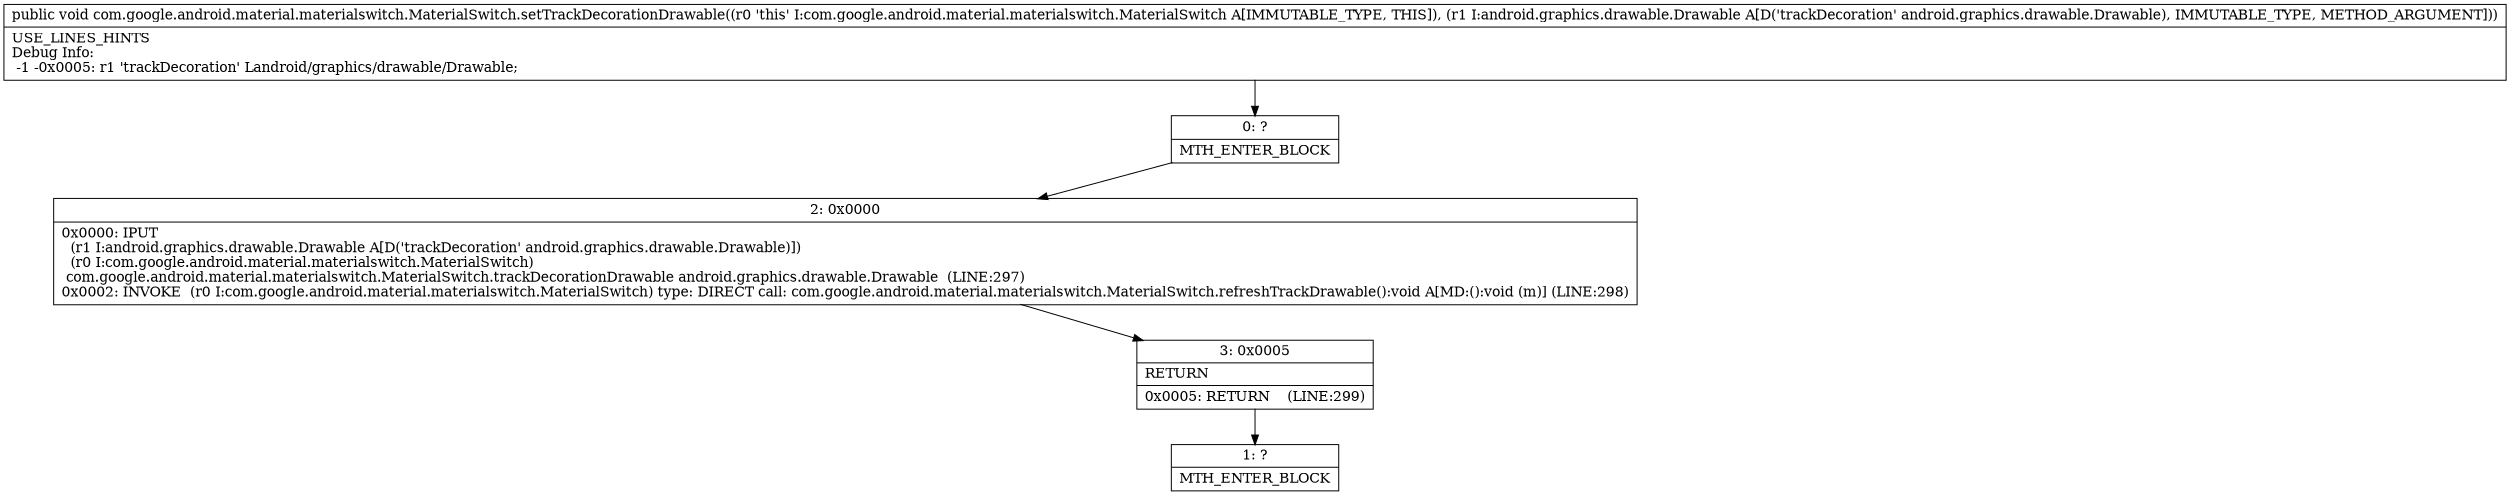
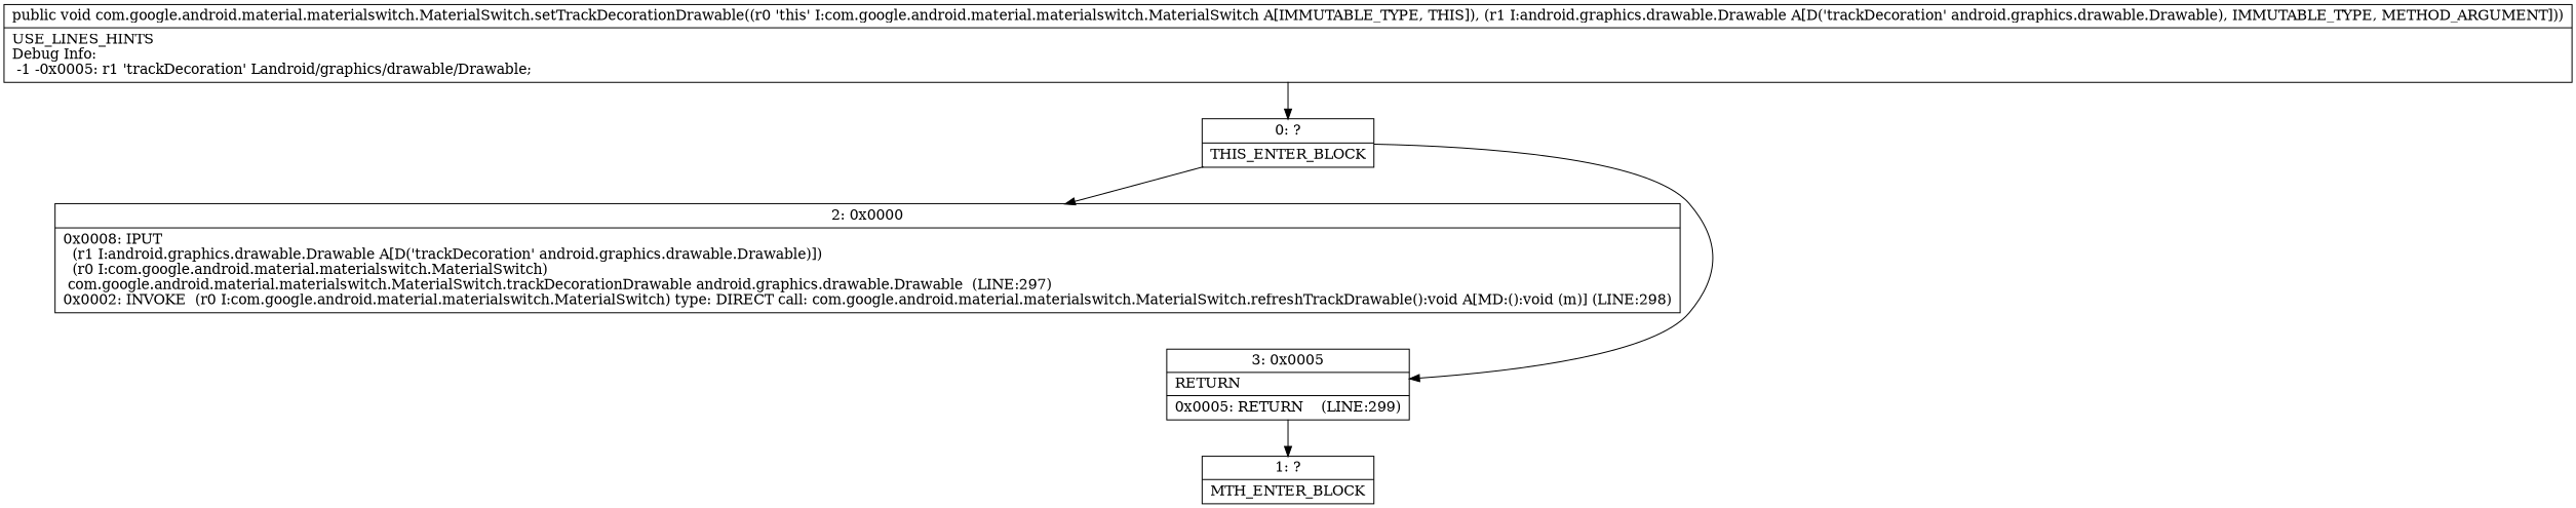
  digraph {
    node [shape=record]
-   n1 [label="{0\:\ ?|MTH_ENTER_BLOCK\l}"]
-   n2 [label="{2\:\ 0x0000|0x0000: IPUT  \l  (r1 I:android.graphics.drawable.Drawable A[D('trackDecoration' android.graphics.drawable.Drawable)])\l  (r0 I:com.google.android.material.materialswitch.MaterialSwitch)\l com.google.android.material.materialswitch.MaterialSwitch.trackDecorationDrawable android.graphics.drawable.Drawable  (LINE:297)\l0x0002: INVOKE  (r0 I:com.google.android.material.materialswitch.MaterialSwitch) type: DIRECT call: com.google.android.material.materialswitch.MaterialSwitch.refreshTrackDrawable():void A[MD:():void (m)] (LINE:298)\l}"]
+   n1 [label="{0\:\ ?|THIS_ENTER_BLOCK\l}"]
+   n2 [label="{2\:\ 0x0000|0x0008: IPUT  \l  (r1 I:android.graphics.drawable.Drawable A[D('trackDecoration' android.graphics.drawable.Drawable)])\l  (r0 I:com.google.android.material.materialswitch.MaterialSwitch)\l com.google.android.material.materialswitch.MaterialSwitch.trackDecorationDrawable android.graphics.drawable.Drawable  (LINE:297)\l0x0002: INVOKE  (r0 I:com.google.android.material.materialswitch.MaterialSwitch) type: DIRECT call: com.google.android.material.materialswitch.MaterialSwitch.refreshTrackDrawable():void A[MD:():void (m)] (LINE:298)\l}"]
    n3 [label="{3\:\ 0x0005|RETURN\l|0x0005: RETURN    (LINE:299)\l}"]
    n4 [label="{1\:\ ?|MTH_ENTER_BLOCK\l}"]
    n5 [label="{public void com.google.android.material.materialswitch.MaterialSwitch.setTrackDecorationDrawable((r0 'this' I:com.google.android.material.materialswitch.MaterialSwitch A[IMMUTABLE_TYPE, THIS]), (r1 I:android.graphics.drawable.Drawable A[D('trackDecoration' android.graphics.drawable.Drawable), IMMUTABLE_TYPE, METHOD_ARGUMENT]))  | USE_LINES_HINTS\lDebug Info:\l  \-1 \-0x0005: r1 'trackDecoration' Landroid\/graphics\/drawable\/Drawable;\l}"]
    n1 -> n2
-   n2 -> n3
+   n1 -> n3
    n3 -> n4
    n5 -> n1
  }
